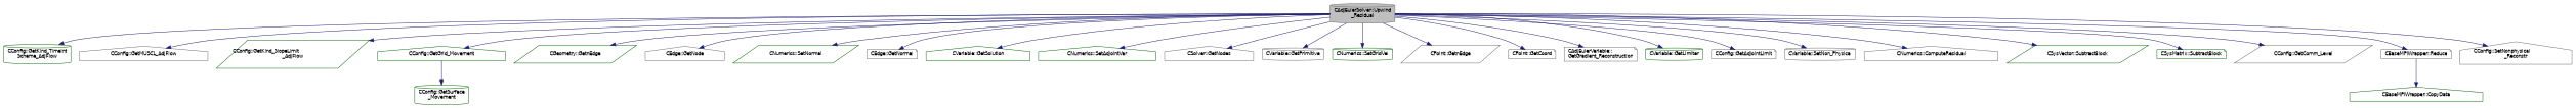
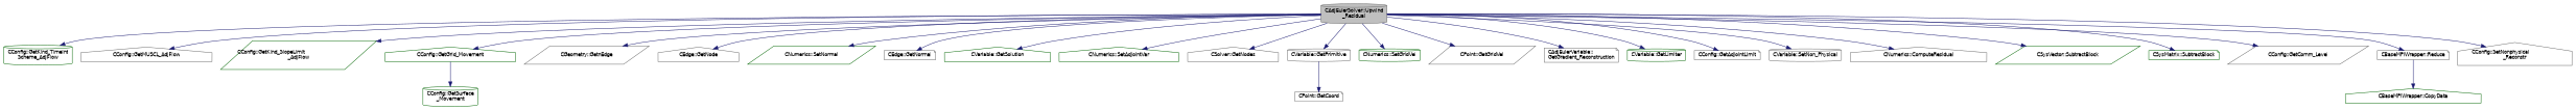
  digraph {
    rankdir=TB
    node [color=gray40 fillcolor=white fontname=Helvetica fontsize=10 shape=house style=filled]
    edge [color=midnightblue fontname=Helvetica fontsize=10 labelfontname=Helvetica labelfontsize=10 style=solid]
    n1 [fillcolor=grey75 fontcolor=black height=0.2 label="CAdjEulerSolver::Upwind\l_Residual" shape=cylinder width=0.4]
    n2 [color=darkgreen height=0.2 label="CConfig::GetKind_TimeInt\lScheme_AdjFlow" shape=cylinder width=0.4]
    n3 [height=0.2 label="CConfig::GetMUSCL_AdjFlow" width=0.4]
    n4 [color=darkgreen height=0.2 label="CConfig::GetKind_SlopeLimit\l_AdjFlow" shape=parallelogram width=0.4]
    n5 [color=darkgreen height=0.2 label="CConfig::GetGrid_Movement" width=0.4]
-   n6 [color=darkgreen height=0.2 label="CGeometry::GetnEdge" shape=parallelogram width=0.4]
+   n6 [height=0.2 label="CGeometry::GetnEdge" shape=parallelogram width=0.4]
    n7 [height=0.2 label="CEdge::GetNode" width=0.4]
    n8 [color=darkgreen height=0.2 label="CNumerics::SetNormal" shape=parallelogram width=0.4]
    n9 [height=0.2 label="CEdge::GetNormal" shape=note width=0.4]
    n10 [color=darkgreen height=0.2 label="CVariable::GetSolution" width=0.4]
    n11 [color=darkgreen height=0.2 label="CNumerics::SetAdjointVar" width=0.4]
    n12 [height=0.2 label="CSolver::GetNodes" width=0.4]
    n13 [height=0.2 label="CVariable::GetPrimitive" shape=cylinder width=0.4]
    n14 [color=darkgreen height=0.2 label="CNumerics::SetGridVel" shape=cylinder width=0.4]
-   n15 [height=0.2 label="CPoint::GetnEdge" shape=parallelogram width=0.4]
+   n15 [height=0.2 label="CPoint::GetGridVel" shape=parallelogram width=0.4]
    n16 [height=0.2 label="CPoint::GetCoord" shape=note width=0.4]
    n17 [height=0.2 label="CAdjEulerVariable::\lGetGradient_Reconstruction" shape=note width=0.4]
    n18 [color=darkgreen height=0.2 label="CVariable::GetLimiter" shape=cylinder width=0.4]
    n19 [height=0.2 label="CConfig::GetAdjointLimit" shape=note width=0.4]
    n20 [height=0.2 label="CVariable::SetNon_Physical" shape=cylinder width=0.4]
    n21 [height=0.2 label="CNumerics::ComputeResidual" width=0.4]
    n22 [color=darkgreen height=0.2 label="CSysVector::SubtractBlock" shape=parallelogram width=0.4]
    n23 [color=darkgreen height=0.2 label="CSysMatrix::SubtractBlock" shape=note width=0.4]
    n24 [height=0.2 label="CConfig::GetComm_Level" shape=parallelogram width=0.4]
    n25 [height=0.2 label="CBaseMPIWrapper::Reduce" shape=note width=0.4]
    n26 [height=0.2 label="CConfig::SetNonphysical\l_Reconstr" width=0.4]
    n27 [color=darkgreen height=0.2 label="CConfig::GetSurface\l_Movement" shape=cylinder width=0.4]
    n28 [color=darkgreen height=0.2 label="CBaseMPIWrapper::CopyData" width=0.4]
    n1 -> n2
    n1 -> n3
    n1 -> n4
    n1 -> n5
    n1 -> n6
    n1 -> n7
    n1 -> n8
    n1 -> n9
    n1 -> n10
    n1 -> n11
    n1 -> n12
    n1 -> n13
    n1 -> n14
    n1 -> n15
-   n1 -> n16
+   n13 -> n16
    n1 -> n17
    n1 -> n18
    n1 -> n19
    n1 -> n20
    n1 -> n21
    n1 -> n22
    n1 -> n23
    n1 -> n24
    n1 -> n25
    n1 -> n26
    n5 -> n27
    n25 -> n28
  }
